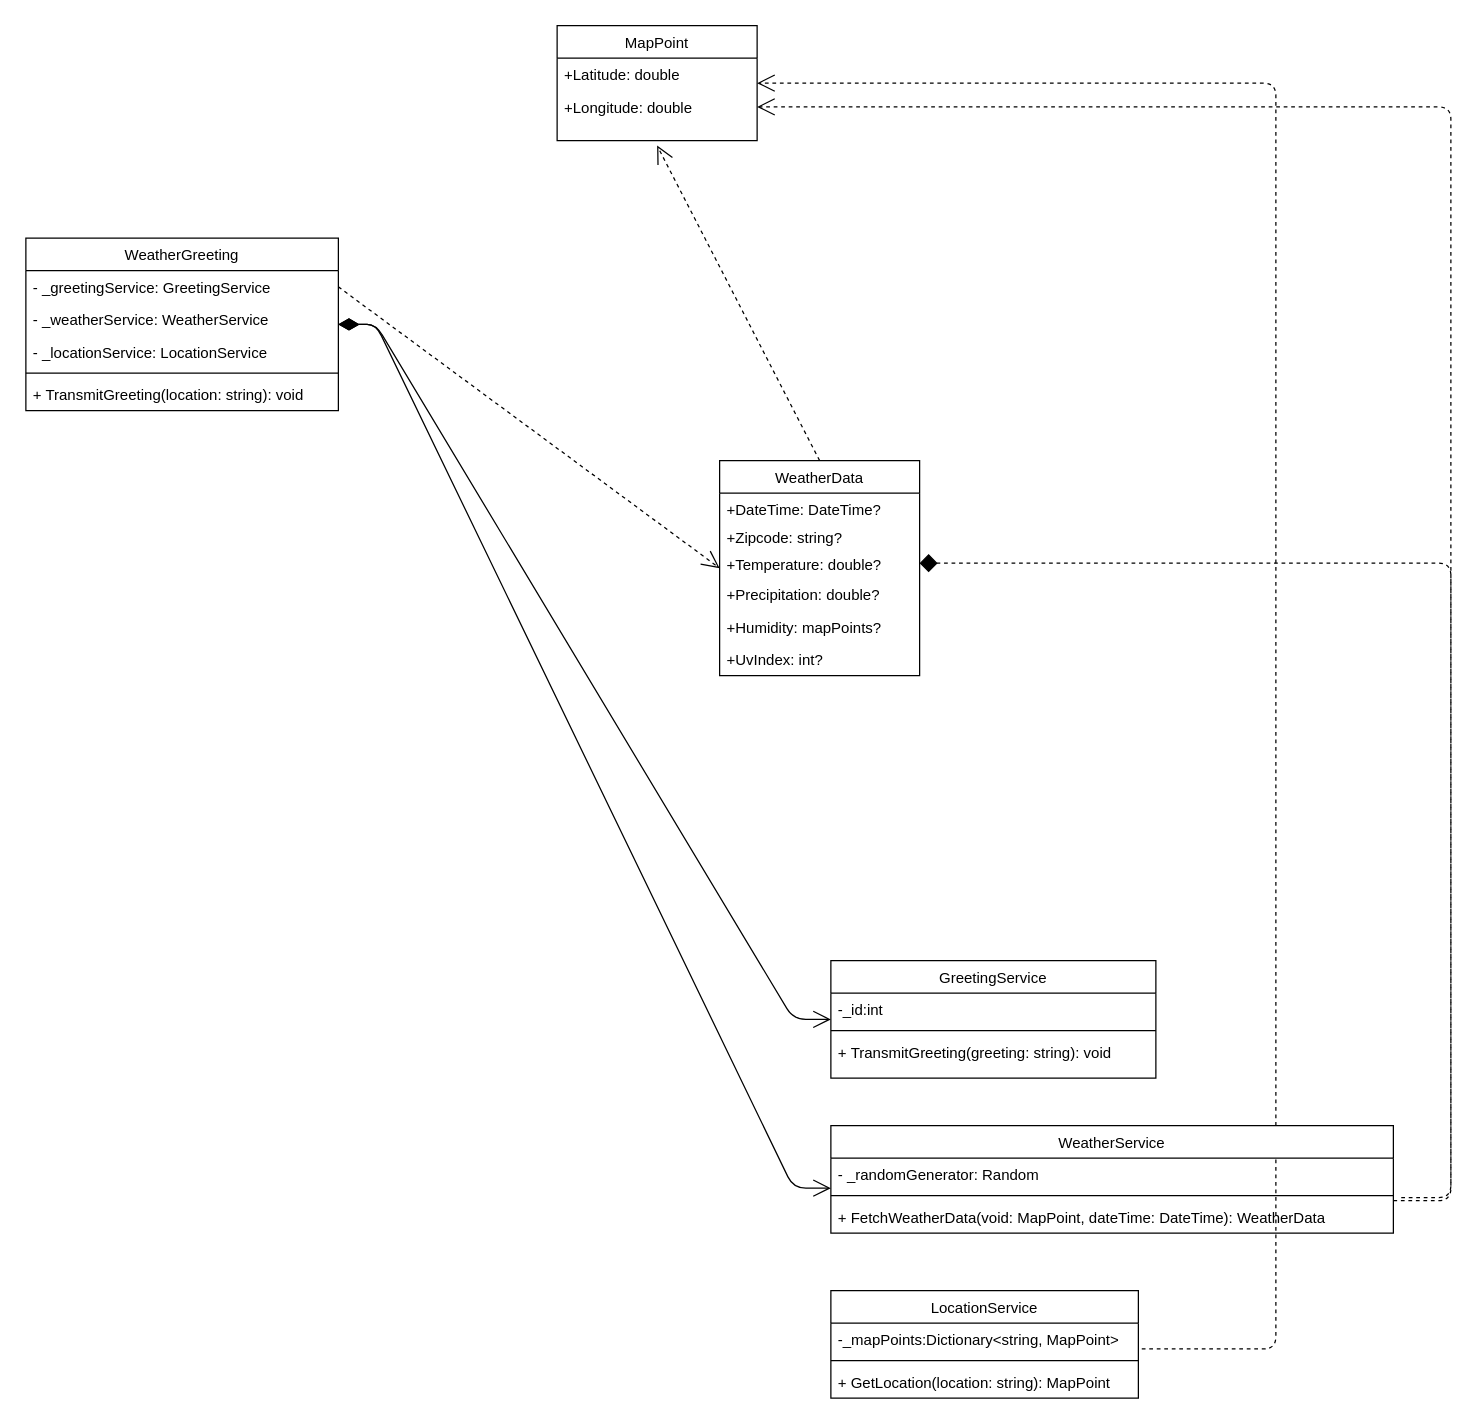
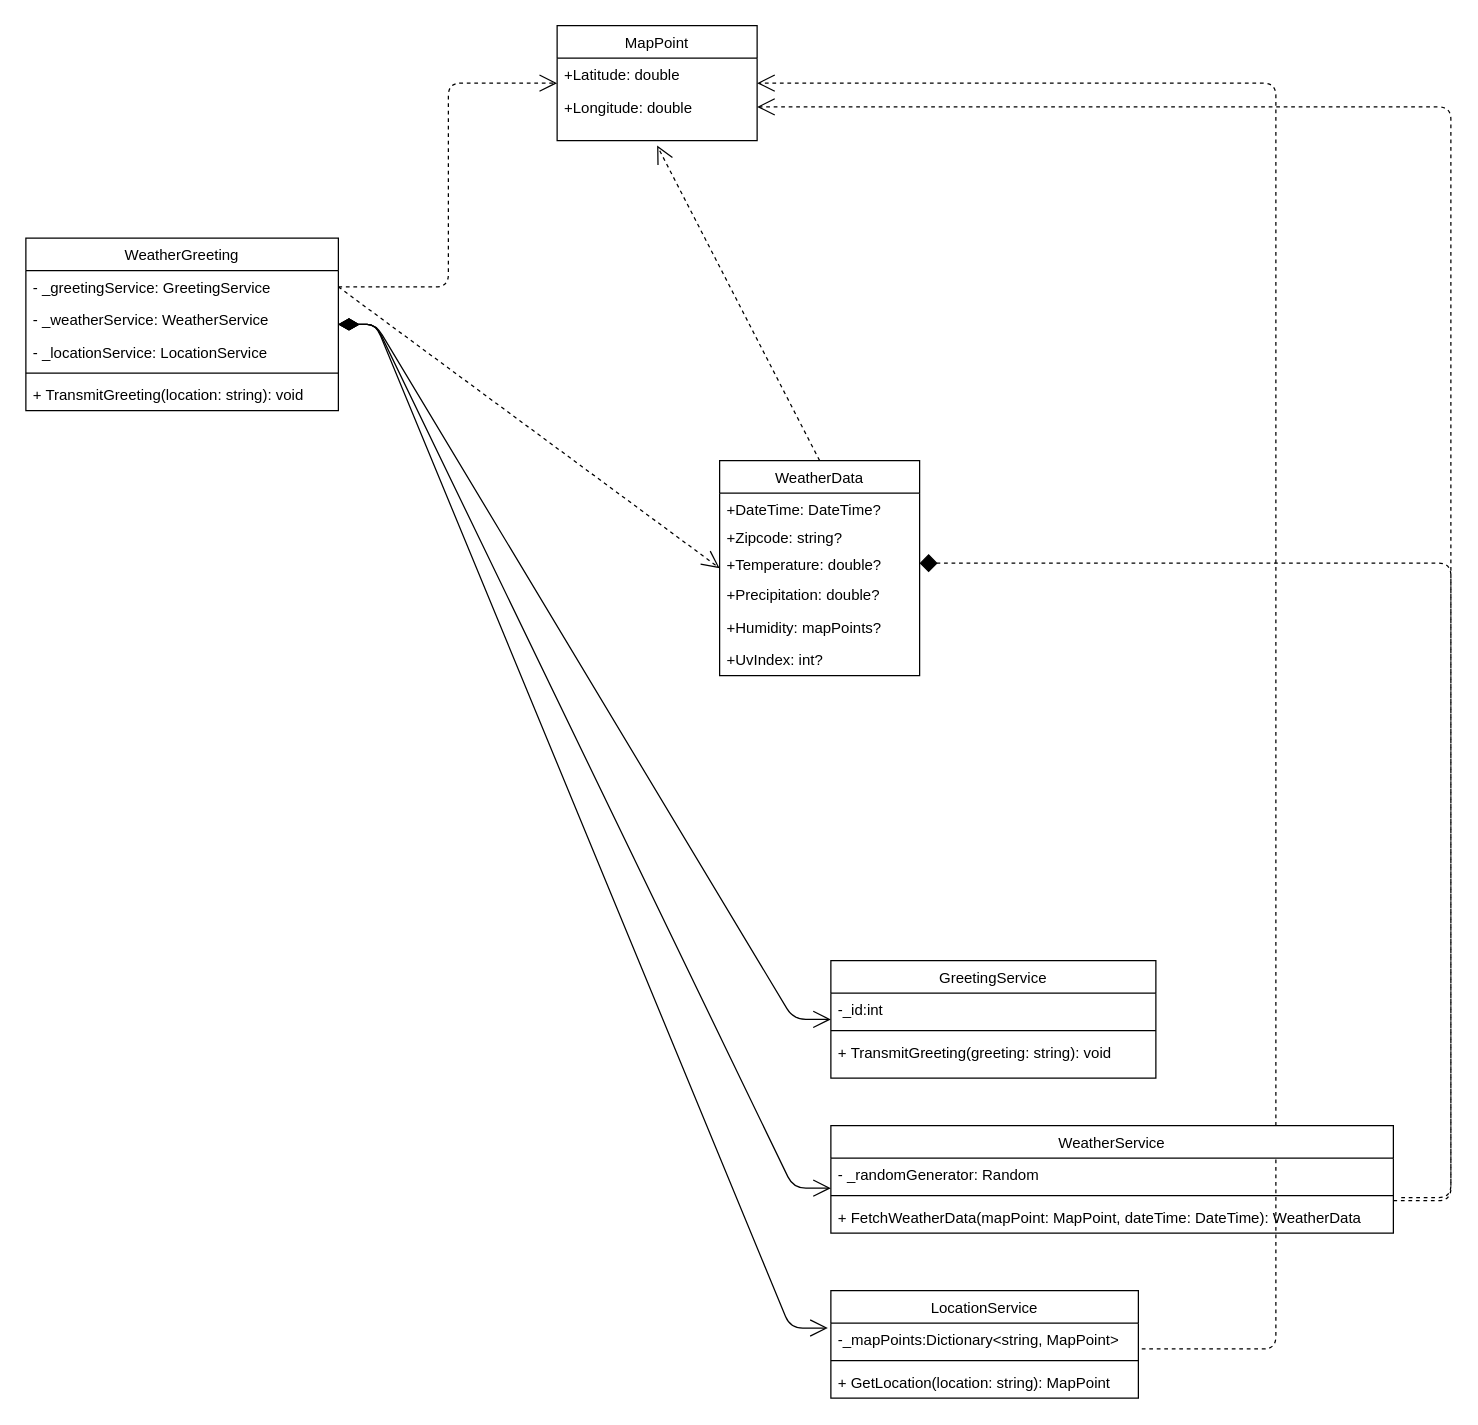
  <mxCell id="0" />
  <mxCell id="1" parent="0" />
  <mxCell id="2" value="WeatherData" style="swimlane;fontStyle=0;align=center;verticalAlign=top;childLayout=stackLayout;horizontal=1;startSize=26;horizontalStack=0;resizeParent=1;resizeLast=0;collapsible=1;marginBottom=0;rounded=0;shadow=0;strokeWidth=1;" parent="1" vertex="1"><mxGeometry x="575" y="368" width="160" height="172" as="geometry"><mxRectangle x="425" y="270" width="160" height="26" as="alternateBounds" /></mxGeometry></mxCell>
  <mxCell id="3" value="+DateTime: DateTime?" style="text;align=left;verticalAlign=top;spacingLeft=4;spacingRight=4;overflow=hidden;rotatable=0;points=[[0,0.5],[1,0.5]];portConstraint=eastwest;" parent="2" vertex="1"><mxGeometry y="26" width="160" height="22" as="geometry" /></mxCell>
  <mxCell id="4" value="+Zipcode: string?" style="text;align=left;verticalAlign=top;spacingLeft=4;spacingRight=4;overflow=hidden;rotatable=0;points=[[0,0.5],[1,0.5]];portConstraint=eastwest;" parent="2" vertex="1"><mxGeometry y="48" width="160" height="22" as="geometry" /></mxCell>
  <mxCell id="5" value="+Temperature: double?" style="text;align=left;verticalAlign=top;spacingLeft=4;spacingRight=4;overflow=hidden;rotatable=0;points=[[0,0.5],[1,0.5]];portConstraint=eastwest;rounded=0;shadow=0;html=0;" parent="2" vertex="1"><mxGeometry y="70" width="160" height="24" as="geometry" /></mxCell>
  <mxCell id="6" value="+Precipitation: double?" style="text;align=left;verticalAlign=top;spacingLeft=4;spacingRight=4;overflow=hidden;rotatable=0;points=[[0,0.5],[1,0.5]];portConstraint=eastwest;rounded=0;shadow=0;html=0;" parent="2" vertex="1"><mxGeometry y="94" width="160" height="26" as="geometry" /></mxCell>
  <mxCell id="7" value="+Humidity: mapPoints?" style="text;align=left;verticalAlign=top;spacingLeft=4;spacingRight=4;overflow=hidden;rotatable=0;points=[[0,0.5],[1,0.5]];portConstraint=eastwest;rounded=0;shadow=0;html=0;" parent="2" vertex="1"><mxGeometry y="120" width="160" height="26" as="geometry" /></mxCell>
  <mxCell id="8" value="+UvIndex: int?" style="text;align=left;verticalAlign=top;spacingLeft=4;spacingRight=4;overflow=hidden;rotatable=0;points=[[0,0.5],[1,0.5]];portConstraint=eastwest;rounded=0;shadow=0;html=0;" parent="2" vertex="1"><mxGeometry y="146" width="160" height="26" as="geometry" /></mxCell>
  <mxCell id="9" value="MapPoint" style="swimlane;fontStyle=0;align=center;verticalAlign=top;childLayout=stackLayout;horizontal=1;startSize=26;horizontalStack=0;resizeParent=1;resizeLast=0;collapsible=1;marginBottom=0;rounded=0;shadow=0;strokeWidth=1;" parent="1" vertex="1"><mxGeometry x="445" y="20" width="160" height="92" as="geometry"><mxRectangle x="425" y="100" width="160" height="26" as="alternateBounds" /></mxGeometry></mxCell>
  <mxCell id="10" value="+Latitude: double" style="text;align=left;verticalAlign=top;spacingLeft=4;spacingRight=4;overflow=hidden;rotatable=0;points=[[0,0.5],[1,0.5]];portConstraint=eastwest;" parent="9" vertex="1"><mxGeometry y="26" width="160" height="26" as="geometry" /></mxCell>
  <mxCell id="11" value="+Longitude: double" style="text;align=left;verticalAlign=top;spacingLeft=4;spacingRight=4;overflow=hidden;rotatable=0;points=[[0,0.5],[1,0.5]];portConstraint=eastwest;rounded=0;shadow=0;html=0;" parent="9" vertex="1"><mxGeometry y="52" width="160" height="26" as="geometry" /></mxCell>
  <mxCell id="12" value="GreetingService" style="swimlane;fontStyle=0;align=center;verticalAlign=top;childLayout=stackLayout;horizontal=1;startSize=26;horizontalStack=0;resizeParent=1;resizeLast=0;collapsible=1;marginBottom=0;rounded=0;shadow=0;strokeWidth=1;" parent="1" vertex="1"><mxGeometry x="664" y="768" width="260" height="94" as="geometry"><mxRectangle x="514" y="524" width="160" height="26" as="alternateBounds" /></mxGeometry></mxCell>
  <mxCell id="13" value="-_id:int" style="text;align=left;verticalAlign=top;spacingLeft=4;spacingRight=4;overflow=hidden;rotatable=0;points=[[0,0.5],[1,0.5]];portConstraint=eastwest;" parent="12" vertex="1"><mxGeometry y="26" width="260" height="26" as="geometry" /></mxCell>
  <mxCell id="14" value="" style="line;html=1;strokeWidth=1;align=left;verticalAlign=middle;spacingTop=-1;spacingLeft=3;spacingRight=3;rotatable=0;labelPosition=right;points=[];portConstraint=eastwest;" parent="12" vertex="1"><mxGeometry y="52" width="260" height="8" as="geometry" /></mxCell>
  <mxCell id="15" value="+ TransmitGreeting(greeting: string): void" style="text;align=left;verticalAlign=top;spacingLeft=4;spacingRight=4;overflow=hidden;rotatable=0;points=[[0,0.5],[1,0.5]];portConstraint=eastwest;" parent="12" vertex="1"><mxGeometry y="60" width="260" height="26" as="geometry" /></mxCell>
  <mxCell id="16" value="LocationService" style="swimlane;fontStyle=0;align=center;verticalAlign=top;childLayout=stackLayout;horizontal=1;startSize=26;horizontalStack=0;resizeParent=1;resizeLast=0;collapsible=1;marginBottom=0;rounded=0;shadow=0;strokeWidth=1;" parent="1" vertex="1"><mxGeometry x="664" y="1032" width="246" height="86" as="geometry"><mxRectangle x="505" y="743" width="300" height="90" as="alternateBounds" /></mxGeometry></mxCell>
  <mxCell id="17" value="-_mapPoints:Dictionary&lt;string, MapPoint&gt;" style="text;align=left;verticalAlign=top;spacingLeft=4;spacingRight=4;overflow=hidden;rotatable=0;points=[[0,0.5],[1,0.5]];portConstraint=eastwest;" parent="16" vertex="1"><mxGeometry y="26" width="246" height="26" as="geometry" /></mxCell>
  <mxCell id="18" value="" style="line;html=1;strokeWidth=1;align=left;verticalAlign=middle;spacingTop=-1;spacingLeft=3;spacingRight=3;rotatable=0;labelPosition=right;points=[];portConstraint=eastwest;" parent="16" vertex="1"><mxGeometry y="52" width="246" height="8" as="geometry" /></mxCell>
  <mxCell id="19" value="+ GetLocation(location: string): MapPoint" style="text;align=left;verticalAlign=top;spacingLeft=4;spacingRight=4;overflow=hidden;rotatable=0;points=[[0,0.5],[1,0.5]];portConstraint=eastwest;" parent="16" vertex="1"><mxGeometry y="60" width="246" height="26" as="geometry" /></mxCell>
  <mxCell id="20" value="WeatherGreeting" style="swimlane;fontStyle=0;align=center;verticalAlign=top;childLayout=stackLayout;horizontal=1;startSize=26;horizontalStack=0;resizeParent=1;resizeParentMax=0;resizeLast=0;collapsible=1;marginBottom=0;" parent="1" vertex="1"><mxGeometry y="190" width="250" height="138" as="geometry" x="20"><mxRectangle y="270" width="120" height="26" as="alternateBounds" /></mxGeometry></mxCell>
  <mxCell id="21" value="- _greetingService: GreetingService" style="text;strokeColor=none;fillColor=none;align=left;verticalAlign=top;spacingLeft=4;spacingRight=4;overflow=hidden;rotatable=0;points=[[0,0.5],[1,0.5]];portConstraint=eastwest;" parent="20" vertex="1"><mxGeometry y="26" width="250" height="26" as="geometry" /></mxCell>
  <mxCell id="22" value="- _weatherService: WeatherService" style="text;strokeColor=none;fillColor=none;align=left;verticalAlign=top;spacingLeft=4;spacingRight=4;overflow=hidden;rotatable=0;points=[[0,0.5],[1,0.5]];portConstraint=eastwest;" parent="20" vertex="1"><mxGeometry y="52" width="250" height="26" as="geometry" /></mxCell>
  <mxCell id="23" value="- _locationService: LocationService" style="text;strokeColor=none;fillColor=none;align=left;verticalAlign=top;spacingLeft=4;spacingRight=4;overflow=hidden;rotatable=0;points=[[0,0.5],[1,0.5]];portConstraint=eastwest;" parent="20" vertex="1"><mxGeometry y="78" width="250" height="26" as="geometry" /></mxCell>
  <mxCell id="24" value="" style="line;strokeWidth=1;fillColor=none;align=left;verticalAlign=middle;spacingTop=-1;spacingLeft=3;spacingRight=3;rotatable=0;labelPosition=right;points=[];portConstraint=eastwest;" parent="20" vertex="1"><mxGeometry y="104" width="250" height="8" as="geometry" /></mxCell>
  <mxCell id="25" value="+ TransmitGreeting(location: string): void" style="text;strokeColor=none;fillColor=none;align=left;verticalAlign=top;spacingLeft=4;spacingRight=4;overflow=hidden;rotatable=0;points=[[0,0.5],[1,0.5]];portConstraint=eastwest;" parent="20" vertex="1"><mxGeometry y="112" width="250" height="26" as="geometry" /></mxCell>
  <mxCell id="26" value="" style="endArrow=open;html=1;endSize=12;startArrow=diamondThin;startSize=14;startFill=1;align=left;verticalAlign=bottom;edgeStyle=entityRelationEdgeStyle;exitX=1;exitY=0.5;exitDx=0;exitDy=0;" parent="1" source="20" target="12" edge="1"><mxGeometry x="-1" y="3" relative="1" as="geometry"><mxPoint x="270" y="263" as="sourcePoint" /><mxPoint x="650" y="335" as="targetPoint" /></mxGeometry></mxCell>
  <mxCell id="27" value="" style="endArrow=open;html=1;endSize=12;startArrow=diamondThin;startSize=14;startFill=1;align=left;verticalAlign=bottom;edgeStyle=entityRelationEdgeStyle;entryX=0;entryY=0.923;entryDx=0;entryDy=0;entryPerimeter=0;exitX=1;exitY=0.5;exitDx=0;exitDy=0;" parent="1" source="20" target="34" edge="1"><mxGeometry x="-1" y="3" relative="1" as="geometry"><mxPoint x="450" y="336" as="sourcePoint" /><mxPoint x="654.04" y="971.004" as="targetPoint" /></mxGeometry></mxCell>
+ <mxCell id="28" value="" style="endArrow=open;html=1;endSize=12;startArrow=diamondThin;startSize=14;startFill=1;align=left;verticalAlign=bottom;edgeStyle=entityRelationEdgeStyle;entryX=-0.01;entryY=0.348;entryDx=0;entryDy=0;entryPerimeter=0;exitX=1;exitY=0.5;exitDx=0;exitDy=0;" parent="1" source="20" target="16" edge="1"><mxGeometry x="-1" y="3" relative="1" as="geometry"><mxPoint x="450" y="336" as="sourcePoint" /><mxPoint x="655" y="306" as="targetPoint" /></mxGeometry></mxCell>
+ <mxCell id="29" value="" style="endArrow=open;endSize=12;dashed=1;html=1;entryX=0;entryY=0.5;entryDx=0;entryDy=0;edgeStyle=elbowEdgeStyle;exitX=1;exitY=0.5;exitDx=0;exitDy=0;" parent="1" source="21" target="9" edge="1"><mxGeometry x="0.003" y="-12" width="160" relative="1" as="geometry"><mxPoint x="320" y="240" as="sourcePoint" /><mxPoint x="260" y="10" as="targetPoint" /><mxPoint as="offset" /></mxGeometry></mxCell>
  <mxCell id="30" value="" style="endArrow=open;endSize=12;dashed=1;html=1;exitX=1.011;exitY=0.795;exitDx=0;exitDy=0;exitPerimeter=0;entryX=1;entryY=0.5;entryDx=0;entryDy=0;edgeStyle=elbowEdgeStyle;" parent="1" source="17" target="9" edge="1"><mxGeometry x="-0.011" width="160" relative="1" as="geometry"><mxPoint x="880" y="236" as="sourcePoint" /><mxPoint x="1090.75" y="-12.512" as="targetPoint" /><Array as="points"><mxPoint x="1020" y="443" /></Array><mxPoint as="offset" /></mxGeometry></mxCell>
  <mxCell id="31" value="" style="endArrow=open;endSize=12;dashed=1;html=1;exitX=1;exitY=0.5;exitDx=0;exitDy=0;entryX=0;entryY=0.5;entryDx=0;entryDy=0;" parent="1" source="21" target="2" edge="1"><mxGeometry x="0.003" y="-12" width="160" relative="1" as="geometry"><mxPoint x="540" y="206" as="sourcePoint" /><mxPoint x="670.75" y="4.488" as="targetPoint" /><mxPoint as="offset" /></mxGeometry></mxCell>
  <mxCell id="32" value="" style="endArrow=open;endSize=12;dashed=1;html=1;exitX=0.5;exitY=0;exitDx=0;exitDy=0;" parent="1" source="2" edge="1"><mxGeometry x="0.003" y="-12" width="160" relative="1" as="geometry"><mxPoint x="525" y="216" as="sourcePoint" /><mxPoint x="525" y="116" as="targetPoint" /><mxPoint as="offset" /></mxGeometry></mxCell>
  <mxCell id="33" value="WeatherService" style="swimlane;fontStyle=0;align=center;verticalAlign=top;childLayout=stackLayout;horizontal=1;startSize=26;horizontalStack=0;resizeParent=1;resizeParentMax=0;resizeLast=0;collapsible=1;marginBottom=0;" parent="1" vertex="1"><mxGeometry x="664" y="900" width="450" height="86" as="geometry"><mxRectangle x="514" y="588" width="120" height="26" as="alternateBounds" /></mxGeometry></mxCell>
  <mxCell id="34" value="- _randomGenerator: Random" style="text;strokeColor=none;fillColor=none;align=left;verticalAlign=top;spacingLeft=4;spacingRight=4;overflow=hidden;rotatable=0;points=[[0,0.5],[1,0.5]];portConstraint=eastwest;" parent="33" vertex="1"><mxGeometry y="26" width="450" height="26" as="geometry" /></mxCell>
  <mxCell id="35" value="" style="line;strokeWidth=1;fillColor=none;align=left;verticalAlign=middle;spacingTop=-1;spacingLeft=3;spacingRight=3;rotatable=0;labelPosition=right;points=[];portConstraint=eastwest;" parent="33" vertex="1"><mxGeometry y="52" width="450" height="8" as="geometry" /></mxCell>
- <mxCell id="36" value="+ FetchWeatherData(void: MapPoint, dateTime: DateTime): WeatherData" style="text;strokeColor=none;fillColor=none;align=left;verticalAlign=top;spacingLeft=4;spacingRight=4;overflow=hidden;rotatable=0;points=[[0,0.5],[1,0.5]];portConstraint=eastwest;" parent="33" vertex="1"><mxGeometry y="60" width="450" height="26" as="geometry" /></mxCell>
+ <mxCell id="36" value="+ FetchWeatherData(mapPoint: MapPoint, dateTime: DateTime): WeatherData" style="text;strokeColor=none;fillColor=none;align=left;verticalAlign=top;spacingLeft=4;spacingRight=4;overflow=hidden;rotatable=0;points=[[0,0.5],[1,0.5]];portConstraint=eastwest;" parent="33" vertex="1"><mxGeometry y="60" width="450" height="26" as="geometry" /></mxCell>
  <mxCell id="37" value="" style="endArrow=open;endSize=12;dashed=1;html=1;exitX=1;exitY=1;exitDx=0;exitDy=0;exitPerimeter=0;entryX=1;entryY=0.5;entryDx=0;entryDy=0;edgeStyle=elbowEdgeStyle;" parent="1" source="35" target="11" edge="1"><mxGeometry x="0.003" y="-12" width="160" relative="1" as="geometry"><mxPoint x="1070" y="877.512" as="sourcePoint" /><mxPoint x="1200.75" y="676" as="targetPoint" /><Array as="points"><mxPoint x="1160" y="536" /></Array><mxPoint as="offset" /></mxGeometry></mxCell>
  <mxCell id="38" value="" style="endArrow=diamond;endSize=12;dashed=1;html=1;exitX=1.014;exitY=-0.093;exitDx=0;exitDy=0;exitPerimeter=0;entryX=1;entryY=0.5;entryDx=0;entryDy=0;edgeStyle=elbowEdgeStyle;" parent="1" source="36" target="5" edge="1"><mxGeometry x="0.003" y="-12" width="160" relative="1" as="geometry"><mxPoint x="790" y="522.512" as="sourcePoint" /><mxPoint x="920.75" y="321" as="targetPoint" /><Array as="points"><mxPoint x="1160" y="631" /></Array><mxPoint as="offset" /></mxGeometry></mxCell>
